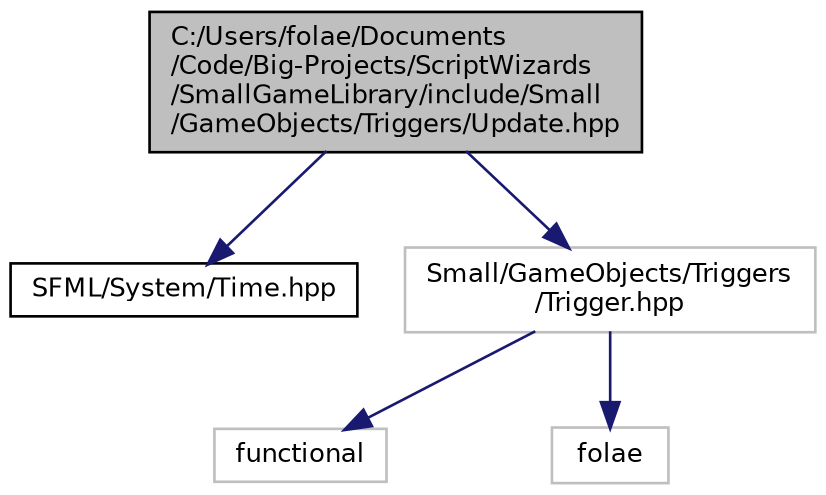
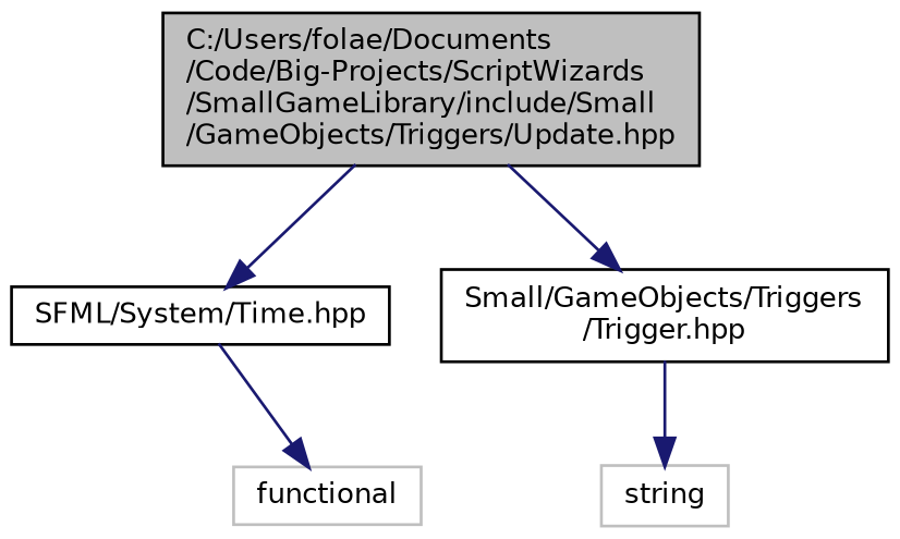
  digraph {
    node [color=black fillcolor=white fontname=Helvetica fontsize=10 shape=record style=filled]
    edge [color=midnightblue fontname=Helvetica fontsize=10 labelfontname=Helvetica labelfontsize=10 style=solid]
    n1 [fillcolor=grey75 fontcolor=black height=0.2 label="C:/Users/folae/Documents\l/Code/Big-Projects/ScriptWizards\l/SmallGameLibrary/include/Small\l/GameObjects/Triggers/Update.hpp" width=0.4]
-   n2 [color=grey75 height=0.2 label="Small/GameObjects/Triggers\l/Trigger.hpp" width=0.4]
+   n2 [height=0.2 label="Small/GameObjects/Triggers\l/Trigger.hpp" width=0.4]
    n3 [height=0.2 label="SFML/System/Time.hpp" width=0.4]
    n4 [color=grey75 height=0.2 label=functional width=0.4]
-   n5 [color=grey75 height=0.2 label=folae width=0.4]
+   n5 [color=grey75 height=0.2 label=string width=0.4]
    n1 -> n2
    n1 -> n3
-   n2 -> n4
+   n3 -> n4
    n2 -> n5
  }
